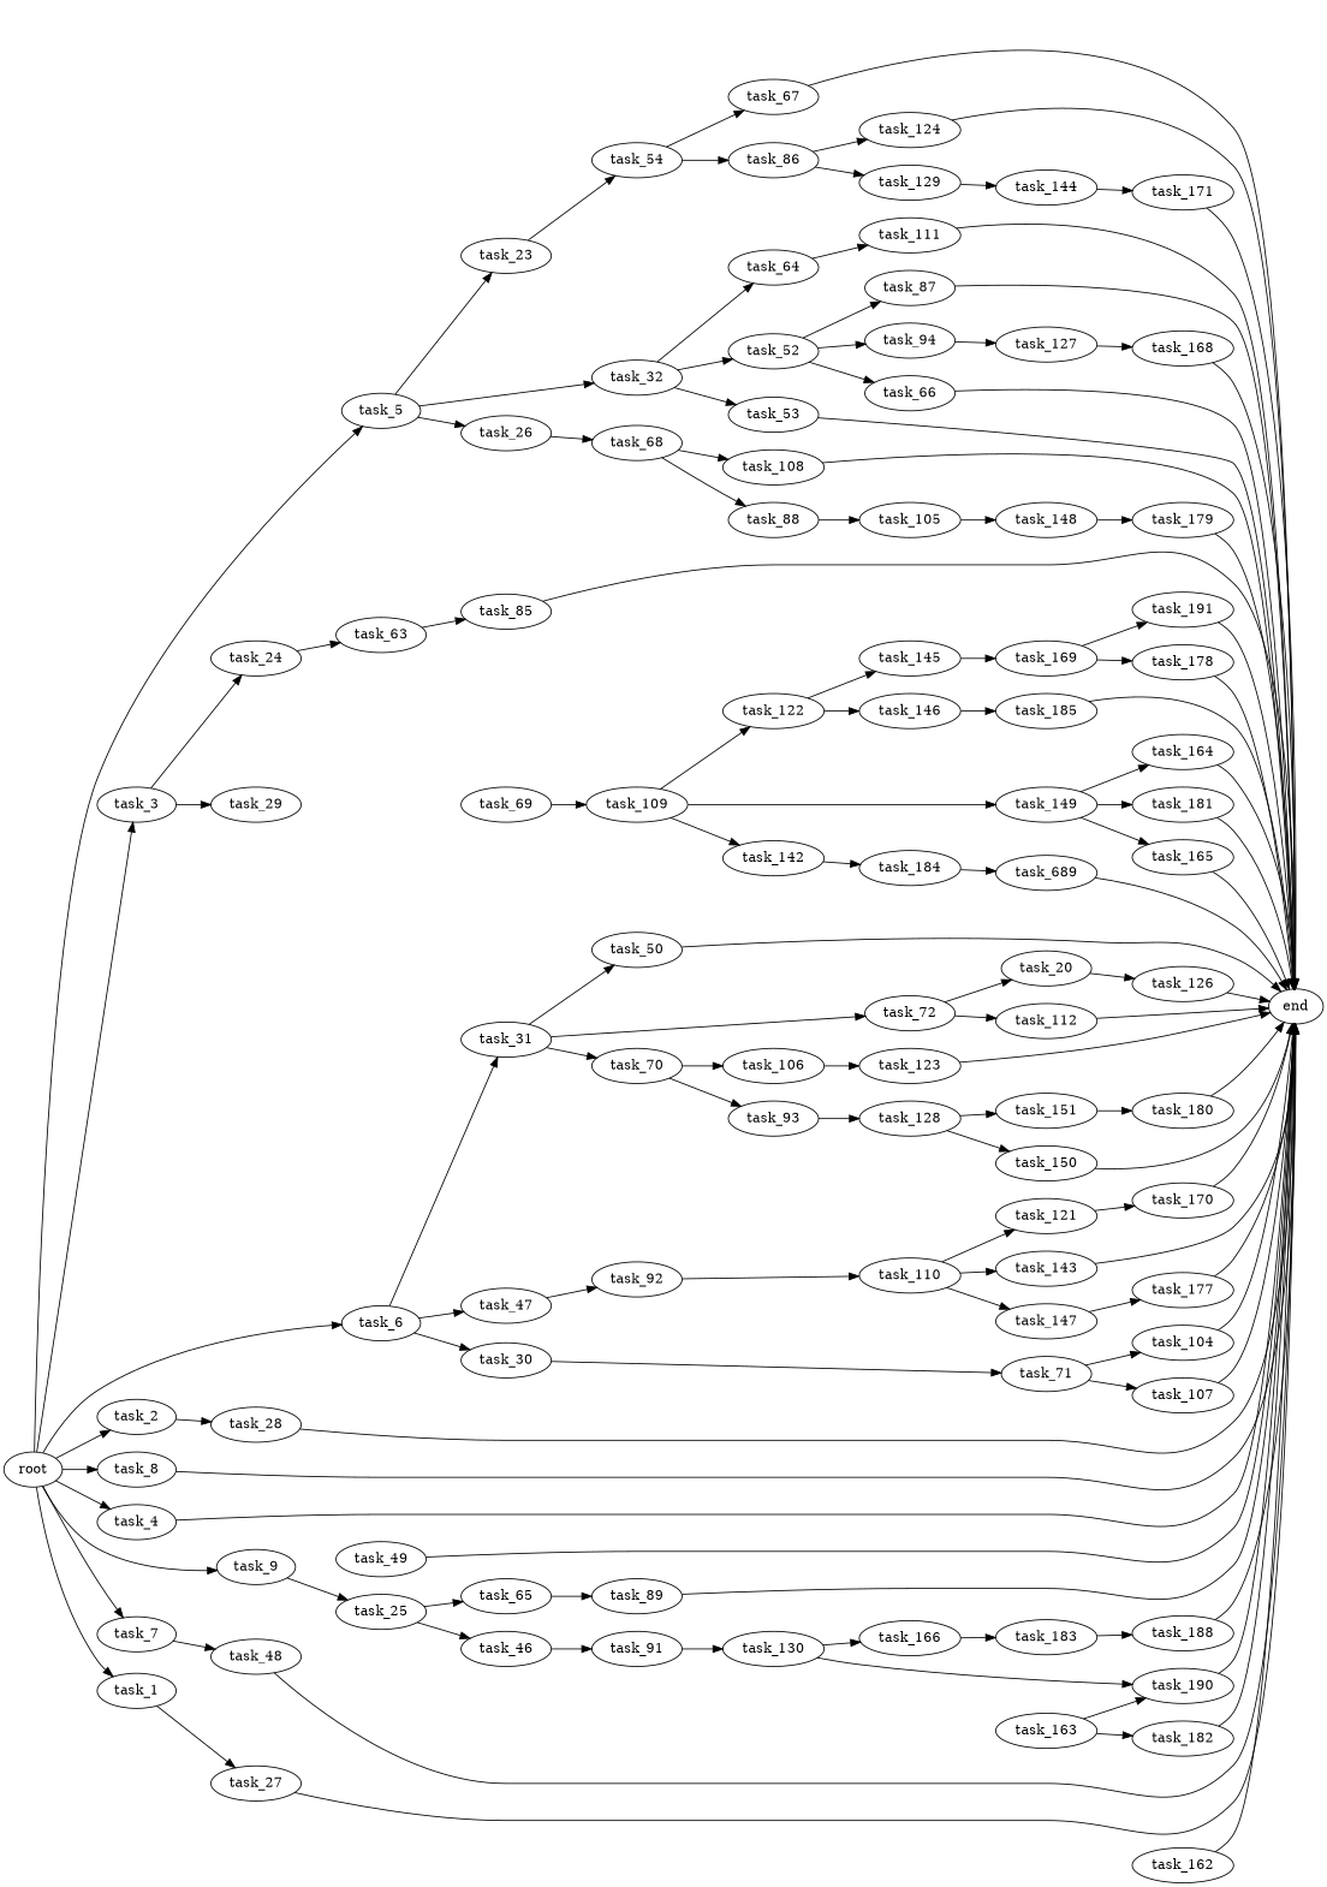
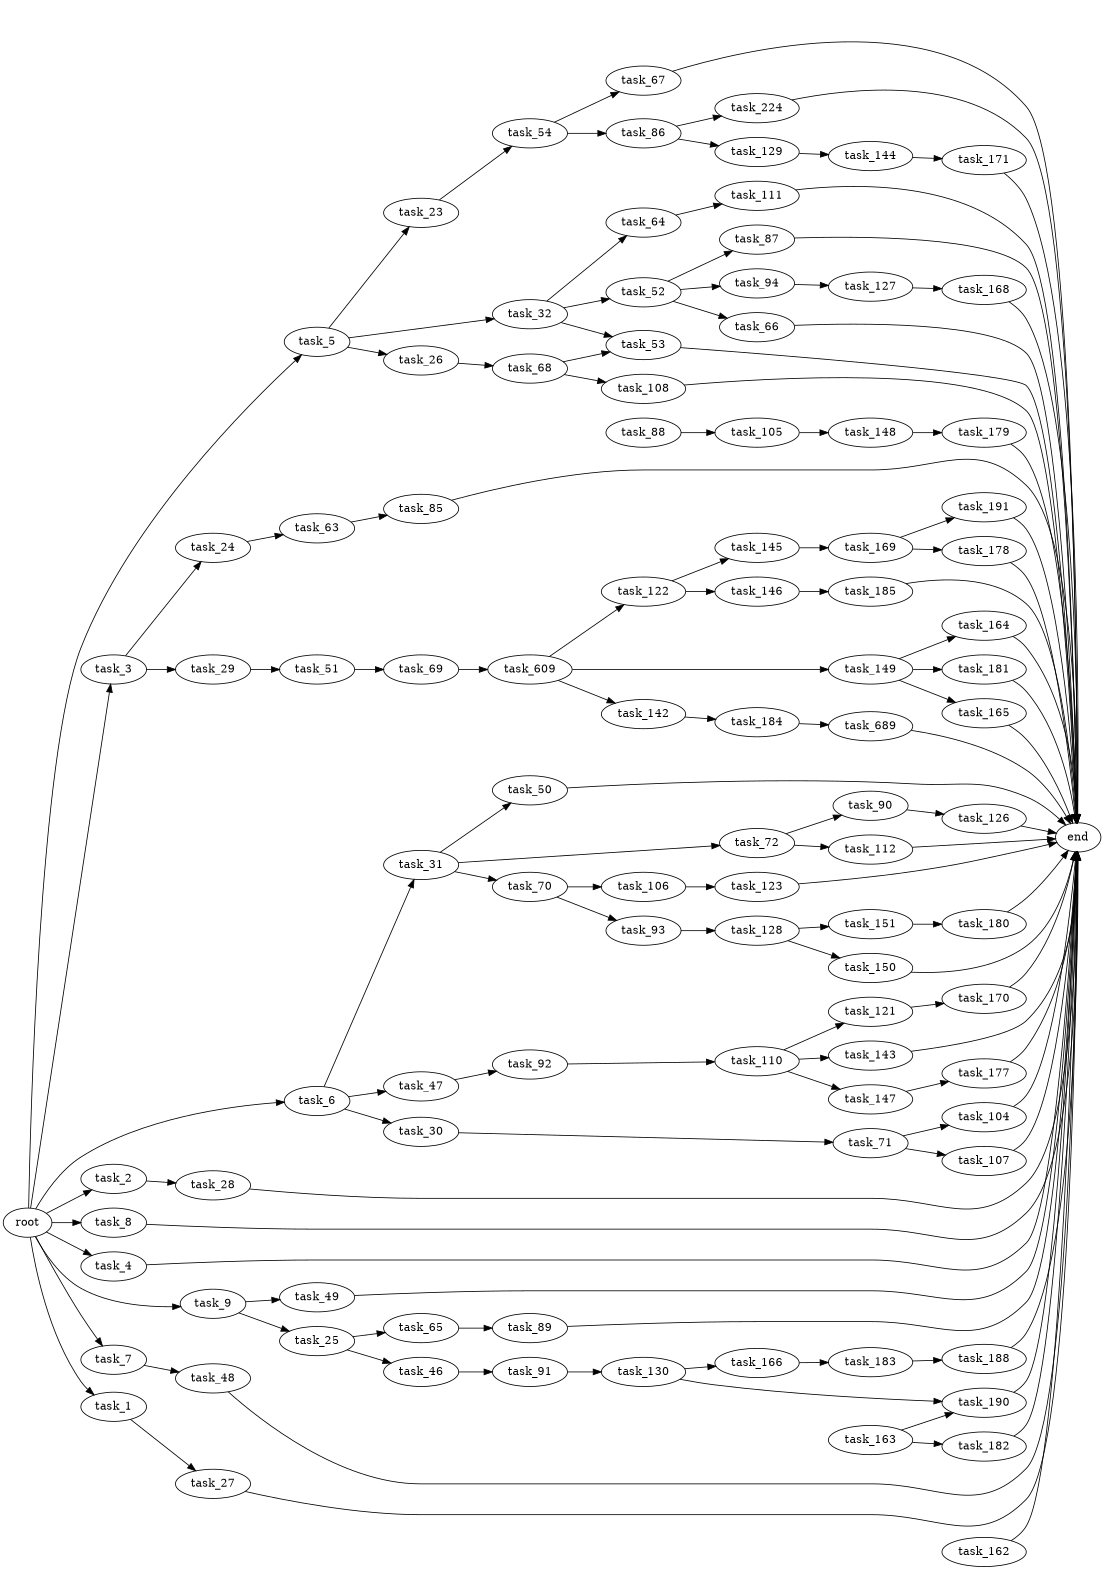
  digraph {
    rankdir=LR
    task_65
    task_89
    end
    task_92
    task_110
    task_147
    task_121
    task_143
    task_151
    task_180
    task_5
    task_32
    task_26
    task_23
    task_53
    task_52
    task_64
    task_68
    task_54
    task_47
    task_179
    task_3
    task_24
    task_29
    task_63
+   task_51
    task_6
    task_30
    task_31
    task_71
    task_50
    task_72
    task_70
    task_171
    task_104
    task_107
    task_2
    task_28
    task_8
    task_150
    task_162
    task_163
    task_190
    task_182
    task_69
-   task_109
+   task_109 [label=task_609]
    task_149
    task_142
    task_122
    task_49
    n51 [label=task_689]
    task_184
    task_93
    task_128
    task_86
    task_129
-   task_124
+   task_124 [label=task_224]
    task_144
    task_145
    task_169
    task_191
    task_178
    task_168
    task_177
    task_183
    task_188
    task_105
    task_148
    task_48
    task_4
    task_185
    task_181
    task_85
    task_165
    task_164
    task_146
    task_130
    task_166
    task_170
    task_9
    task_25
    task_46
    task_91
    task_127
    task_126
    task_27
    task_66
    root
    task_7
    task_1
    task_106
    task_123
    task_87
    task_94
    task_111
    task_112
-   task_90 [label=task_20]
+   task_90
    task_88
    task_108
    task_67
    task_65 -> task_89
    task_89 -> end
    task_92 -> task_110
    task_110 -> task_147
    task_110 -> task_121
    task_110 -> task_143
    task_147 -> task_177
    task_121 -> task_170
    task_143 -> end
    task_151 -> task_180
    task_180 -> end
    task_5 -> task_32
    task_5 -> task_26
    task_5 -> task_23
    task_32 -> task_53
    task_32 -> task_52
    task_32 -> task_64
    task_26 -> task_68
    task_23 -> task_54
    task_53 -> end
    task_52 -> task_66
    task_52 -> task_87
    task_52 -> task_94
    task_64 -> task_111
-   task_68 -> task_88
+   task_68 -> task_53
    task_68 -> task_108
    task_54 -> task_86
    task_54 -> task_67
    task_47 -> task_92
    task_179 -> end
    task_3 -> task_24
    task_3 -> task_29
    task_24 -> task_63
+   task_29 -> task_51
    task_63 -> task_85
+   task_51 -> task_69
    task_6 -> task_47
    task_6 -> task_30
    task_6 -> task_31
    task_30 -> task_71
    task_31 -> task_50
    task_31 -> task_72
    task_31 -> task_70
    task_71 -> task_104
    task_71 -> task_107
    task_50 -> end
    task_72 -> task_112
    task_72 -> task_90
    task_70 -> task_93
    task_70 -> task_106
    task_171 -> end
    task_104 -> end
    task_107 -> end
    task_2 -> task_28
    task_28 -> end
    task_8 -> end
    task_150 -> end
    task_162 -> end
    task_163 -> task_190
    task_163 -> task_182
    task_190 -> end
    task_182 -> end
    task_69 -> task_109
    task_109 -> task_149
    task_109 -> task_142
    task_109 -> task_122
    task_149 -> task_181
    task_149 -> task_165
    task_149 -> task_164
    task_142 -> task_184
    task_122 -> task_145
    task_122 -> task_146
    task_49 -> end
    n51 -> end
    task_184 -> n51
    task_93 -> task_128
    task_128 -> task_151
    task_128 -> task_150
    task_86 -> task_129
    task_86 -> task_124
    task_129 -> task_144
    task_124 -> end
    task_144 -> task_171
    task_145 -> task_169
    task_169 -> task_191
    task_169 -> task_178
    task_191 -> end
    task_178 -> end
    task_168 -> end
    task_177 -> end
    task_183 -> task_188
    task_188 -> end
    task_105 -> task_148
    task_148 -> task_179
    task_48 -> end
    task_4 -> end
    task_185 -> end
    task_181 -> end
    task_85 -> end
    task_165 -> end
    task_164 -> end
    task_146 -> task_185
    task_130 -> task_190
    task_130 -> task_166
    task_166 -> task_183
    task_170 -> end
+   task_9 -> task_49
    task_9 -> task_25
    task_25 -> task_65
    task_25 -> task_46
    task_46 -> task_91
    task_91 -> task_130
    task_127 -> task_168
    task_126 -> end
    task_27 -> end
    task_66 -> end
    root -> task_5
    root -> task_3
    root -> task_6
    root -> task_2
    root -> task_8
    root -> task_4
    root -> task_9
    root -> task_7
    root -> task_1
    task_7 -> task_48
    task_1 -> task_27
    task_106 -> task_123
    task_123 -> end
    task_87 -> end
    task_94 -> task_127
    task_111 -> end
    task_112 -> end
    task_90 -> task_126
    task_88 -> task_105
    task_108 -> end
    task_67 -> end
  }
